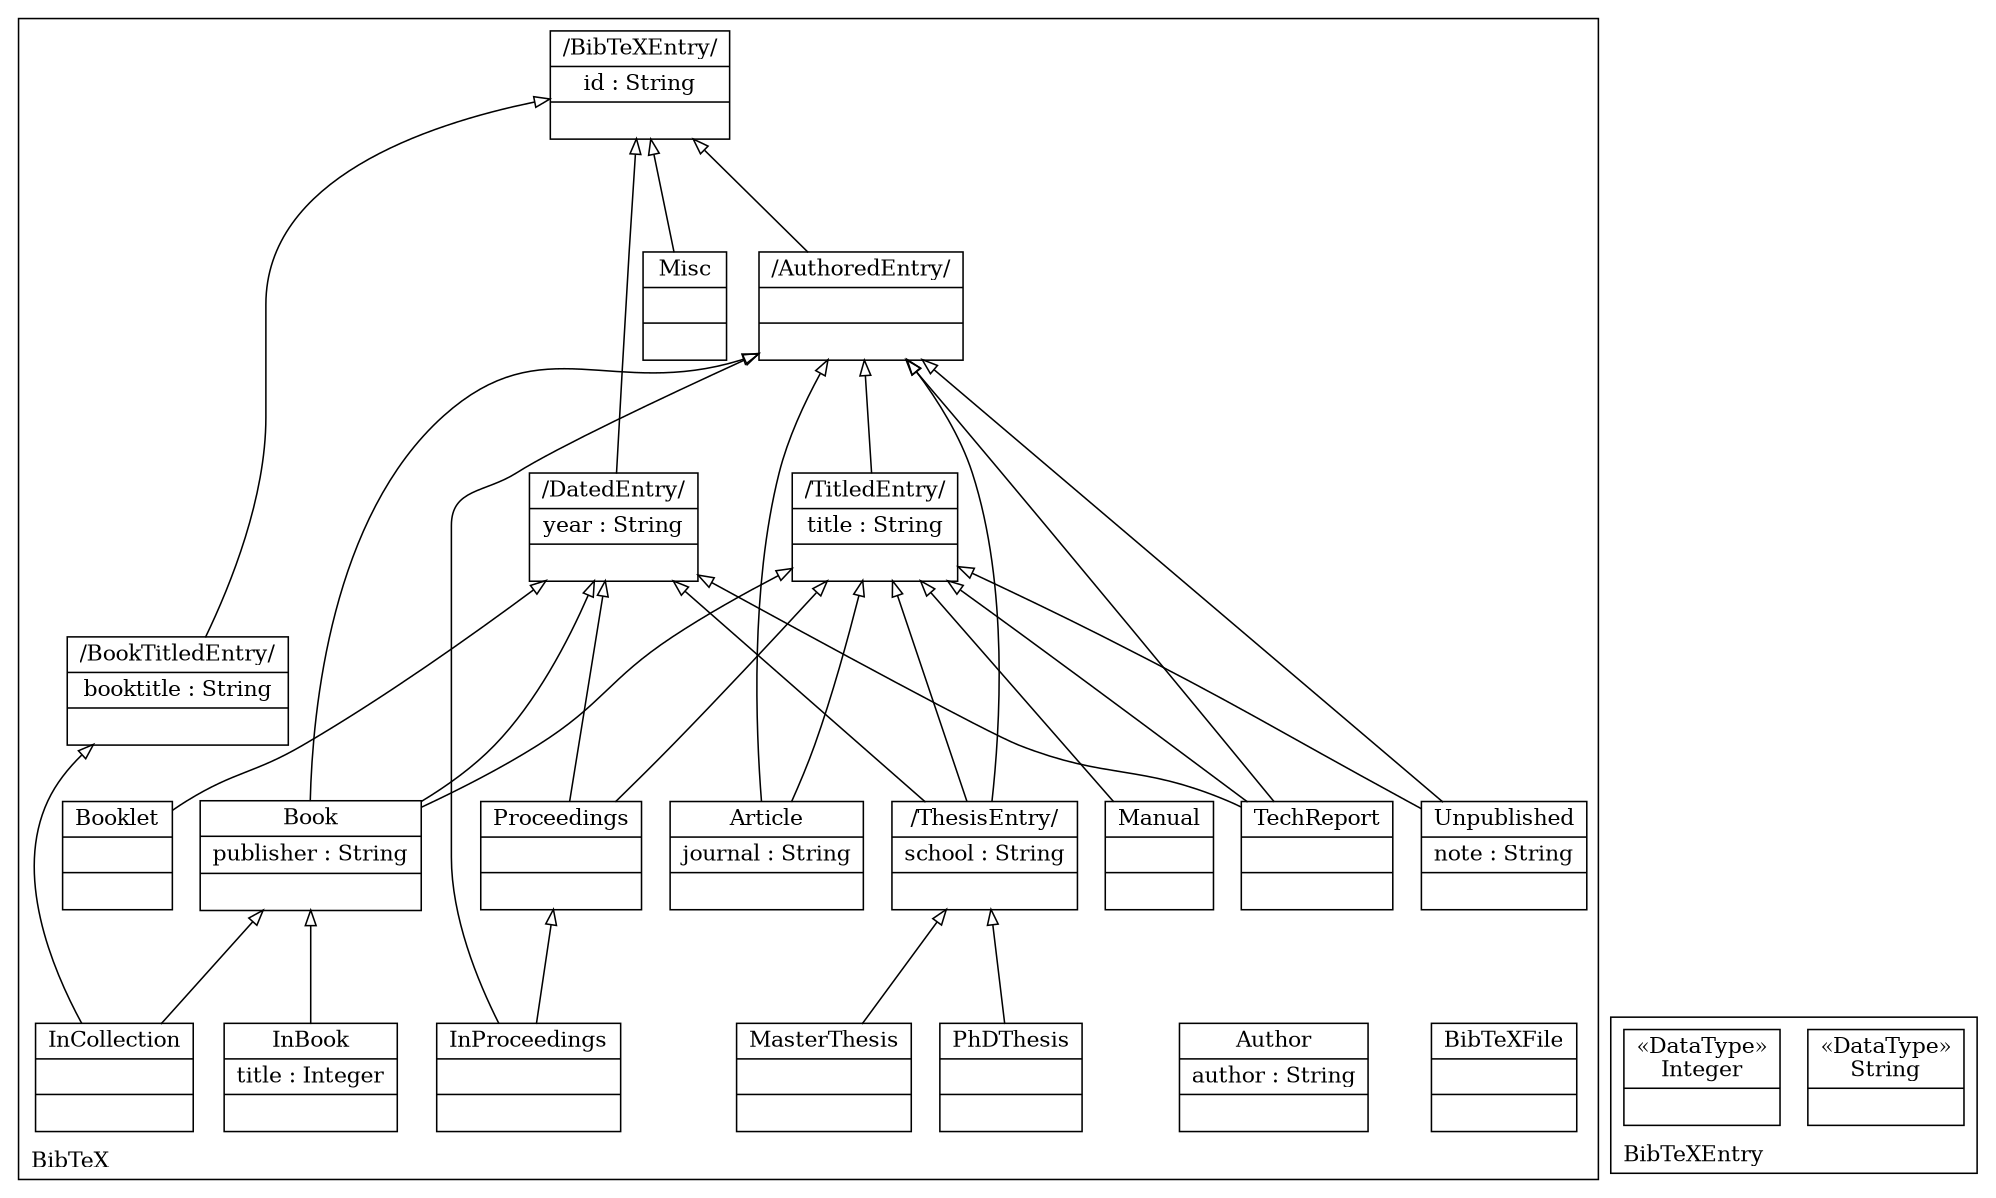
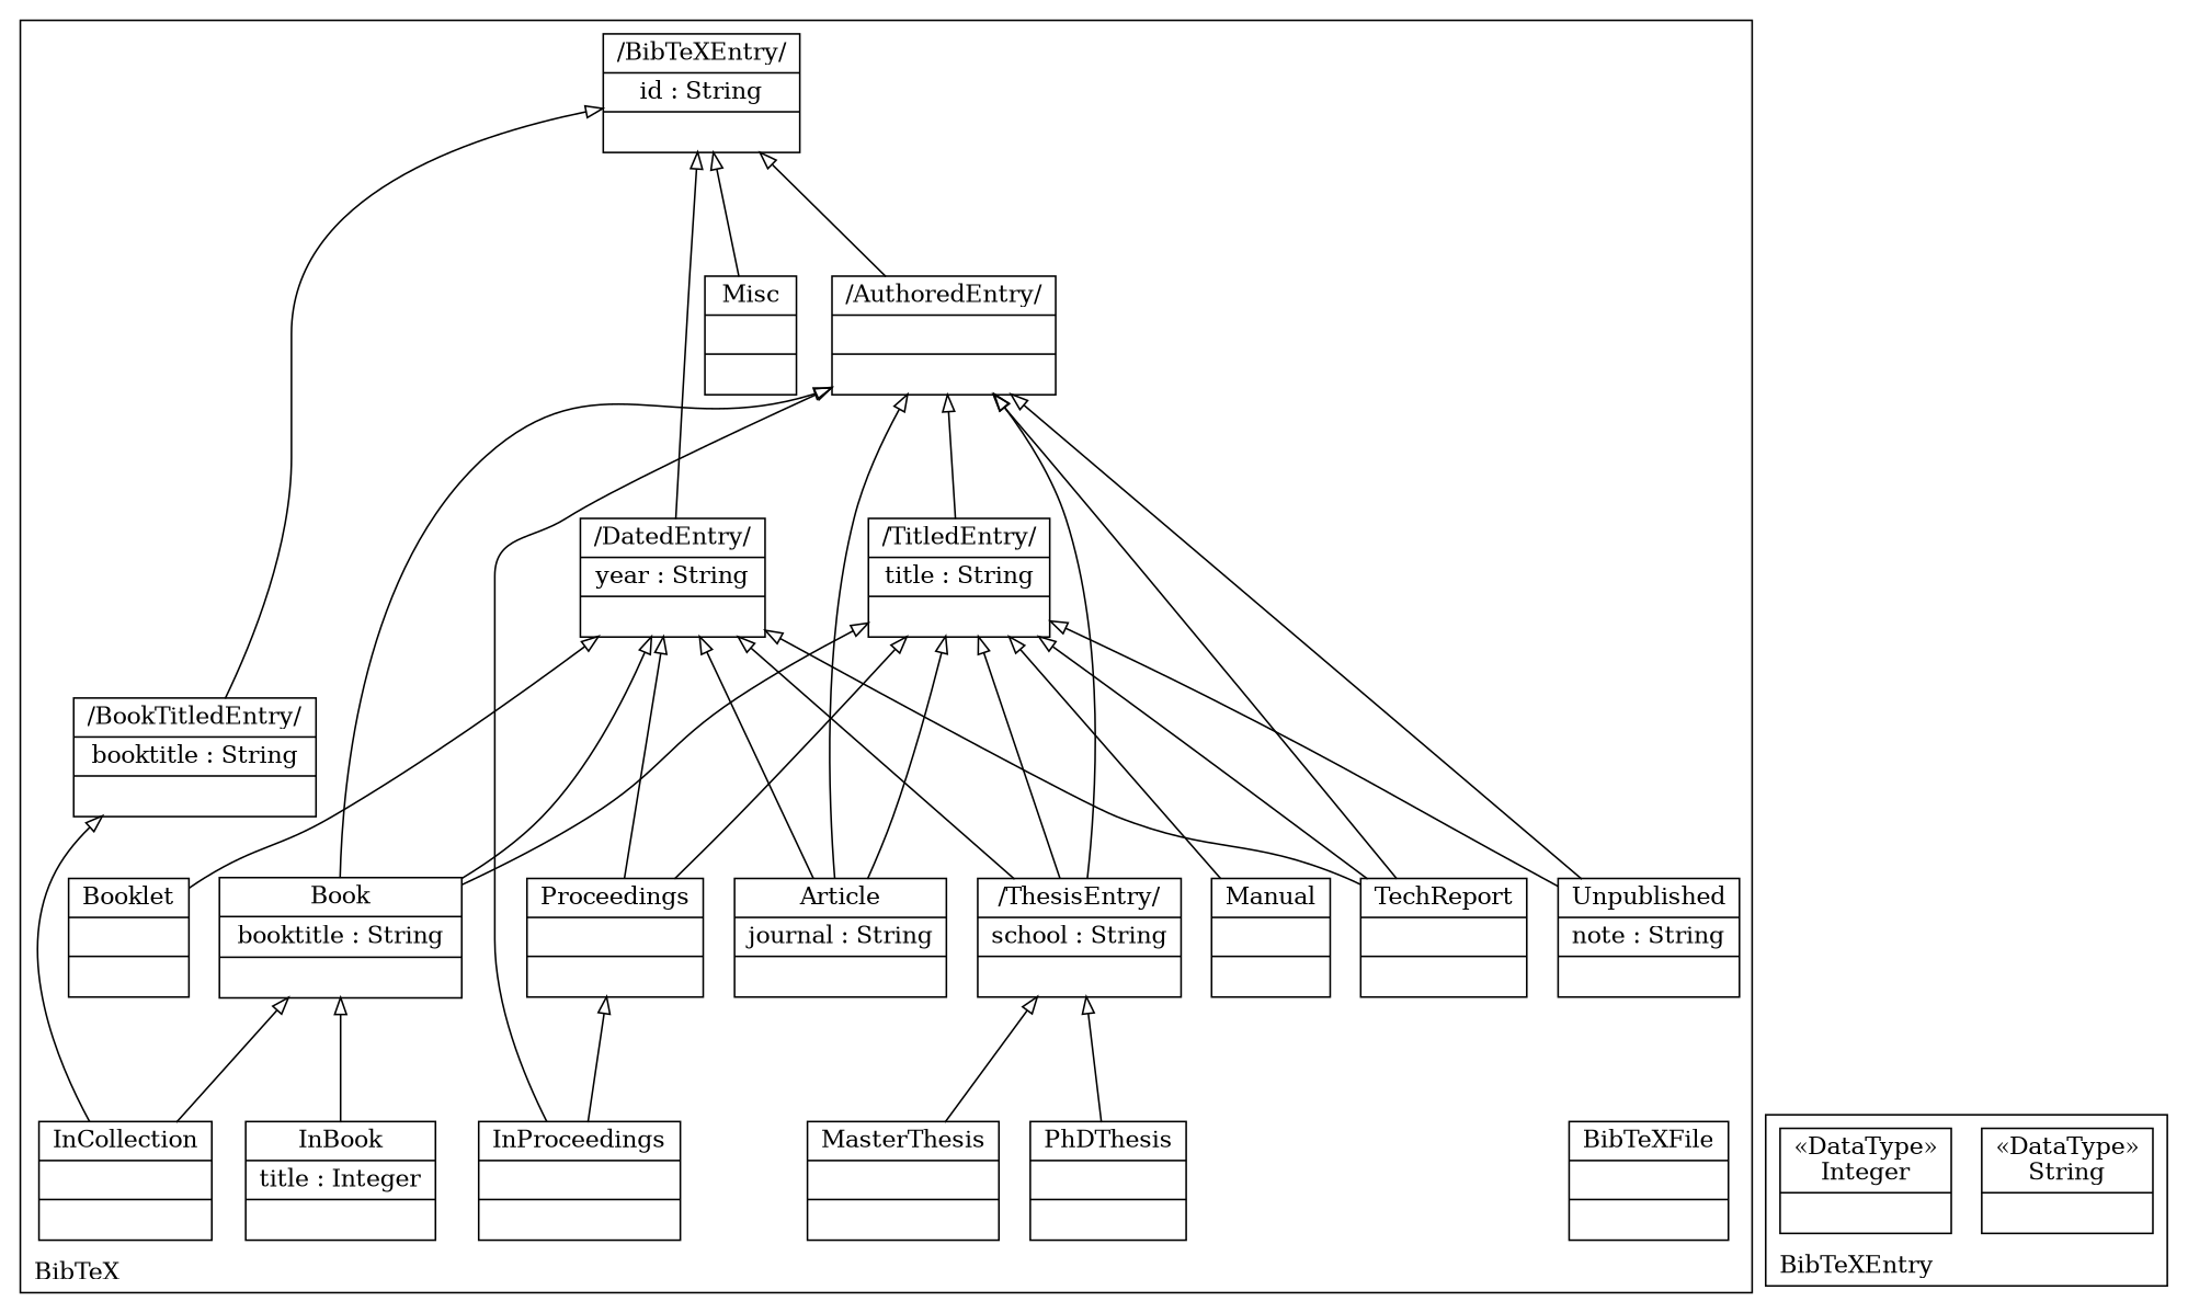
  digraph {
    compound=true
    labeljust=l
    labelloc=t
    nodeSep=0.75
    rankdir=BT
    node [shape=record]
    edge [arrowhead=onormal constraint=true group=TitledEntry minlen=2]
    n1 [label="{BibTeXFile| | }"]
-   n2 [label="{Author|author : String| }"]
    n3 [label="{/BibTeXEntry/|id : String| }"]
    n4 [label="{/AuthoredEntry/| | }"]
    n5 [label="{/DatedEntry/|year : String| }"]
    n6 [label="{/TitledEntry/|title : String| }"]
    n7 [label="{/BookTitledEntry/|booktitle : String| }"]
    n8 [label="{Article|journal : String| }"]
    n9 [label="{TechReport| | }"]
    n10 [label="{Unpublished|note : String| }"]
    n11 [label="{Manual| | }"]
    n12 [label="{Proceedings| | }"]
    n13 [label="{InProceedings| | }"]
    n14 [label="{Booklet| | }"]
-   n15 [label="{Book|publisher : String| }"]
+   n15 [label="{Book|booktitle : String| }"]
    n16 [label="{InCollection| | }"]
    n17 [label="{InBook|title : Integer| }"]
    n18 [label="{Misc| | }"]
    n19 [label="{/ThesisEntry/|school : String| }"]
    n20 [label="{PhDThesis| | }"]
    n21 [label="{MasterThesis| | }"]
    n22 [label="{&#171;DataType&#187;\nString|}"]
    n23 [label="{&#171;DataType&#187;\nInteger|}"]
    subgraph cluster_1 {
      color=black
      label=BibTeX
      n1
-     n2
      n3
      n4
      n5
      n6
      n7
      n8
      n9
      n10
      n11
      n12
      n13
      n14
      n15
      n16
      n17
      n18
      n19
      n20
      n21
    }
    subgraph cluster_2 {
      color=black
      label=BibTeXEntry
      n22
      n23
    }
    n4 -> n3 [group=BibTeXEntry]
    n5 -> n3 [group=BibTeXEntry]
    n6 -> n4 [group=BibTeXEntry]
    n7 -> n3 [group=BibTeXEntry]
    n8 -> n4 [group=AuthoredEntry]
+   n8 -> n5 [group=DatedEntry]
    n8 -> n6
    n9 -> n4 [group=AuthoredEntry]
    n9 -> n5 [group=DatedEntry]
    n9 -> n6
    n10 -> n4 [group=AuthoredEntry]
    n10 -> n6
    n11 -> n6
    n12 -> n5 [group=DatedEntry]
    n12 -> n6
    n13 -> n4 [group=AuthoredEntry]
    n13 -> n12 [group=Proceedings]
    n14 -> n5 [group=DatedEntry]
    n15 -> n4 [group=AuthoredEntry]
    n15 -> n5 [group=DatedEntry]
    n15 -> n6
    n16 -> n7 [group=BookTitledEntry]
    n16 -> n15 [group=Book]
    n17 -> n15 [group=Book]
    n18 -> n3 [group=BibTeXEntry]
    n19 -> n4 [group=AuthoredEntry]
    n19 -> n5 [group=DatedEntry]
    n19 -> n6
    n20 -> n19 [group=ThesisEntry]
    n21 -> n19 [group=ThesisEntry]
  }
